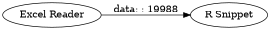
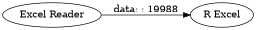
  digraph {
    rankdir=LR
-   n1 [label="R Snippet"]
+   n1 [label="R Excel"]
    n2 [label="Excel Reader"]
    n2 -> n1 [label="data: : 19988"]
  }
